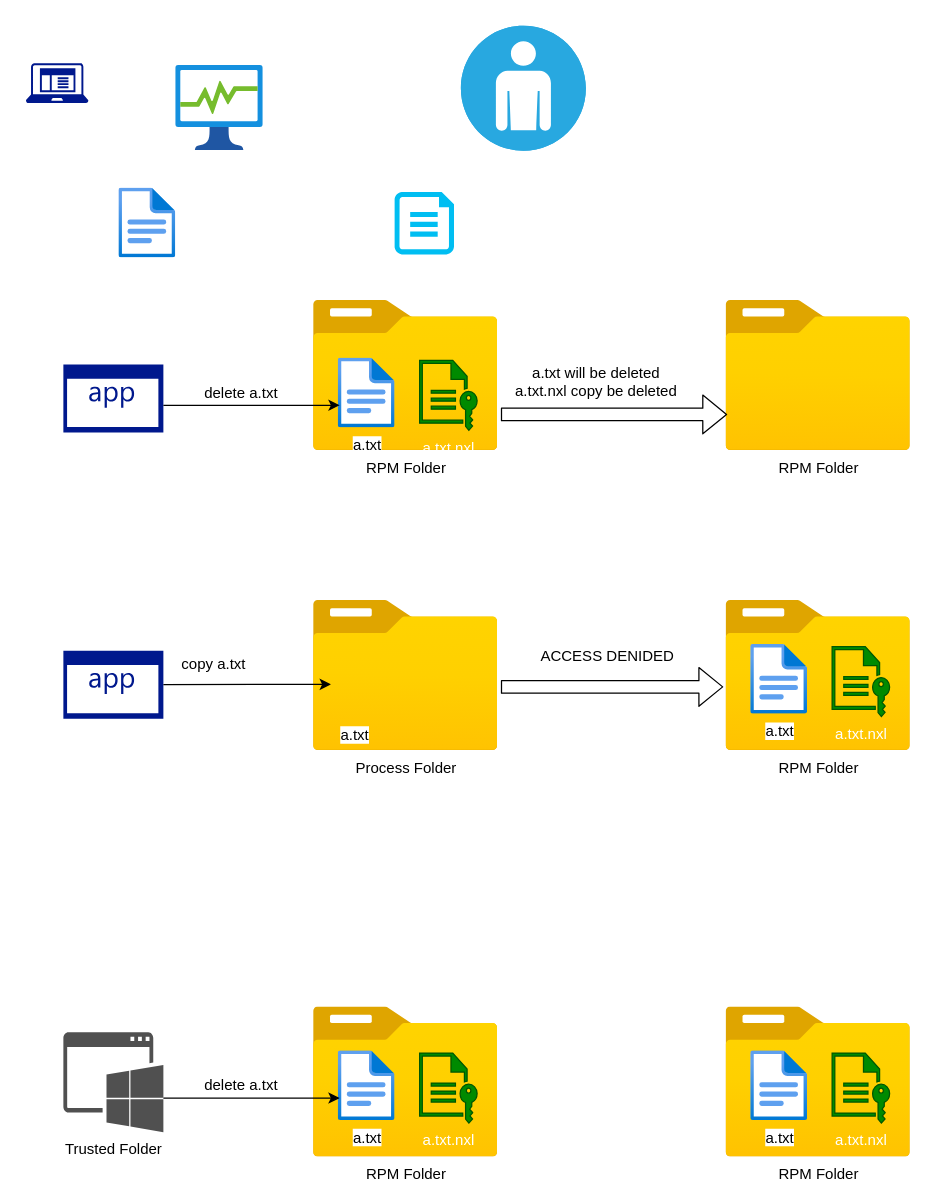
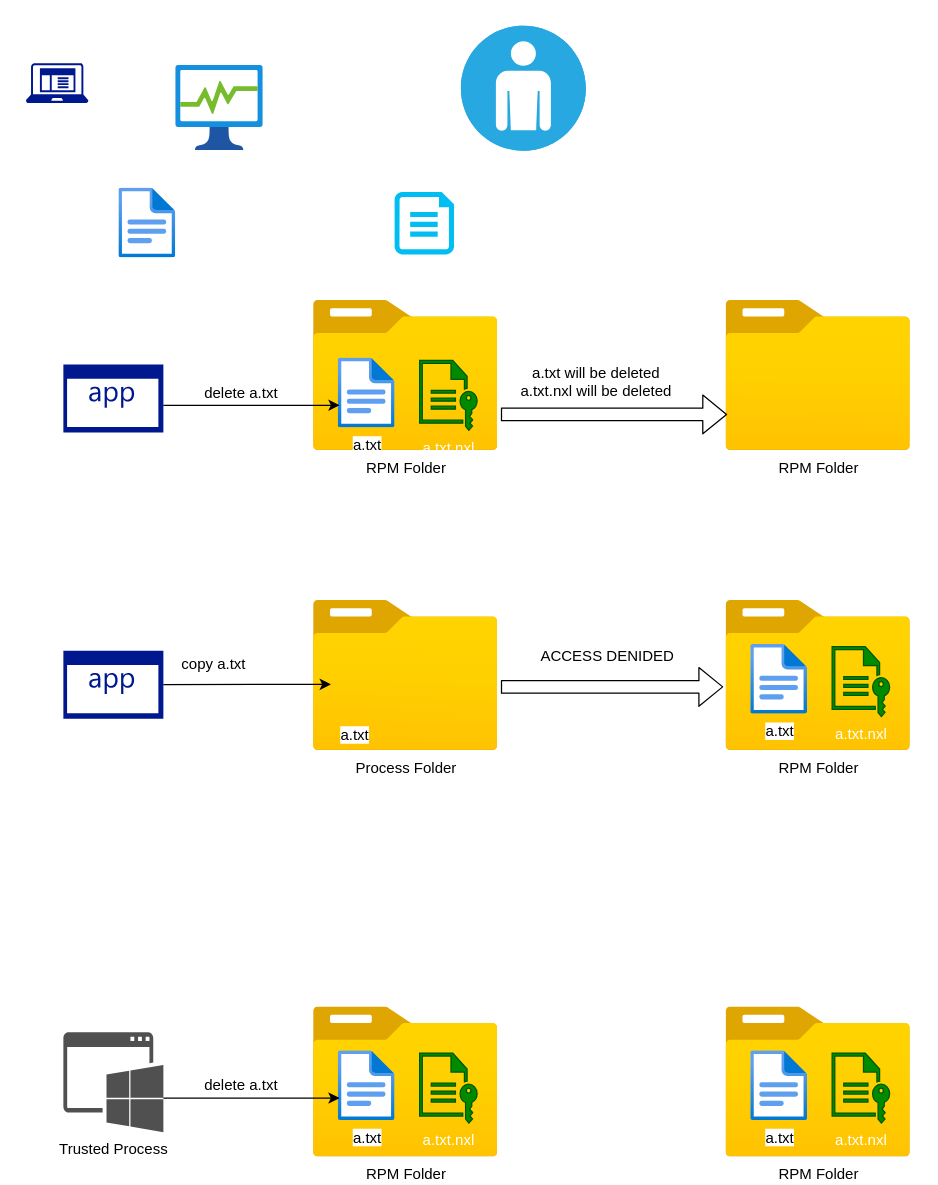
  <mxCell id="0" />
  <mxCell id="1" parent="0" />
  <mxCell id="2" value="" style="fillColor=#28A8E0;verticalLabelPosition=bottom;html=1;strokeColor=#ffffff;verticalAlign=top;align=center;points=[[0.145,0.145,0],[0.5,0,0],[0.855,0.145,0],[1,0.5,0],[0.855,0.855,0],[0.5,1,0],[0.145,0.855,0],[0,0.5,0]];pointerEvents=1;shape=mxgraph.cisco_safe.compositeIcon;bgIcon=ellipse;resIcon=mxgraph.cisco_safe.capability.user;" vertex="1" parent="1"><mxGeometry x="368" y="20" width="100" height="100" as="geometry" /></mxCell>
  <mxCell id="3" value="" style="aspect=fixed;html=1;points=[];align=center;image;fontSize=12;image=img/lib/azure2/general/Process_Explorer.svg;" vertex="1" parent="1"><mxGeometry x="140" y="52" width="70" height="68" as="geometry" /></mxCell>
  <mxCell id="4" value="" style="aspect=fixed;pointerEvents=1;shadow=0;dashed=0;html=1;strokeColor=none;labelPosition=center;verticalLabelPosition=bottom;verticalAlign=top;align=center;fillColor=#00188D;shape=mxgraph.mscae.enterprise.application" vertex="1" parent="1"><mxGeometry x="50" y="291" width="80" height="54.4" as="geometry" /></mxCell>
  <mxCell id="5" value="" style="aspect=fixed;pointerEvents=1;shadow=0;dashed=0;html=1;strokeColor=none;labelPosition=center;verticalLabelPosition=bottom;verticalAlign=top;align=center;fillColor=#00188D;shape=mxgraph.mscae.enterprise.client_application" vertex="1" parent="1"><mxGeometry x="20" y="50" width="50" height="32" as="geometry" /></mxCell>
- <mxCell id="6" value="Trusted Folder" style="pointerEvents=1;shadow=0;dashed=0;html=1;strokeColor=none;fillColor=#505050;labelPosition=center;verticalLabelPosition=bottom;verticalAlign=top;outlineConnect=0;align=center;shape=mxgraph.office.concepts.application_windows;" vertex="1" parent="1"><mxGeometry x="50" y="825.24" width="80" height="80" as="geometry" /></mxCell>
+ <mxCell id="6" value="Trusted Process" style="pointerEvents=1;shadow=0;dashed=0;html=1;strokeColor=none;fillColor=#505050;labelPosition=center;verticalLabelPosition=bottom;verticalAlign=top;outlineConnect=0;align=center;shape=mxgraph.office.concepts.application_windows;" vertex="1" parent="1"><mxGeometry x="50" y="825.24" width="80" height="80" as="geometry" /></mxCell>
  <mxCell id="7" value="" style="group" vertex="1" connectable="0" parent="1"><mxGeometry x="580" y="805.24" width="147.86" height="120" as="geometry" /></mxCell>
  <mxCell id="8" value="RPM Folder" style="aspect=fixed;html=1;points=[];align=center;image;fontSize=12;image=img/lib/azure2/general/Folder_Blank.svg;" vertex="1" parent="7"><mxGeometry width="147.86" height="120" as="geometry" /></mxCell>
  <mxCell id="9" value="a.txt.nxl" style="pointerEvents=1;shadow=0;dashed=0;html=1;strokeColor=#005700;fillColor=#008a00;labelPosition=center;verticalLabelPosition=bottom;verticalAlign=top;outlineConnect=0;align=center;shape=mxgraph.office.concepts.file_key;fontColor=#ffffff;" vertex="1" parent="7"><mxGeometry x="85" y="36.74" width="46" height="56" as="geometry" /></mxCell>
  <mxCell id="10" value="a.txt" style="aspect=fixed;html=1;points=[];align=center;image;fontSize=12;image=img/lib/azure2/general/File.svg;" vertex="1" parent="7"><mxGeometry x="20" y="35" width="45.45" height="56" as="geometry" /></mxCell>
  <mxCell id="11" value="" style="group" vertex="1" connectable="0" parent="1"><mxGeometry x="250" y="805.24" width="147.86" height="120" as="geometry" /></mxCell>
  <mxCell id="12" value="RPM Folder" style="aspect=fixed;html=1;points=[];align=center;image;fontSize=12;image=img/lib/azure2/general/Folder_Blank.svg;" vertex="1" parent="11"><mxGeometry width="147.86" height="120" as="geometry" /></mxCell>
  <mxCell id="13" value="a.txt.nxl" style="pointerEvents=1;shadow=0;dashed=0;html=1;strokeColor=#005700;fillColor=#008a00;labelPosition=center;verticalLabelPosition=bottom;verticalAlign=top;outlineConnect=0;align=center;shape=mxgraph.office.concepts.file_key;fontColor=#ffffff;" vertex="1" parent="11"><mxGeometry x="85" y="36.74" width="46" height="56" as="geometry" /></mxCell>
  <mxCell id="14" value="a.txt" style="aspect=fixed;html=1;points=[];align=center;image;fontSize=12;image=img/lib/azure2/general/File.svg;" vertex="1" parent="11"><mxGeometry x="20" y="35" width="45.45" height="56" as="geometry" /></mxCell>
  <mxCell id="15" value="" style="endArrow=classic;html=1;entryX=0.022;entryY=0.674;entryDx=0;entryDy=0;entryPerimeter=0;" edge="1" parent="1" target="14"><mxGeometry width="50" height="50" relative="1" as="geometry"><mxPoint x="130" y="878" as="sourcePoint" /><mxPoint x="230" y="879" as="targetPoint" /></mxGeometry></mxCell>
  <mxCell id="16" value="delete a.txt" style="text;html=1;align=center;verticalAlign=middle;resizable=0;points=[];autosize=1;strokeColor=none;" vertex="1" parent="1"><mxGeometry x="157" y="858" width="70" height="20" as="geometry" /></mxCell>
  <mxCell id="17" value="" style="group" vertex="1" connectable="0" parent="1"><mxGeometry x="250" y="240" width="147.86" height="120" as="geometry" /></mxCell>
  <mxCell id="18" value="RPM Folder" style="aspect=fixed;html=1;points=[];align=center;image;fontSize=12;image=img/lib/azure2/general/Folder_Blank.svg;" vertex="1" parent="17"><mxGeometry width="147.86" height="120" as="geometry" /></mxCell>
  <mxCell id="19" value="a.txt.nxl" style="pointerEvents=1;shadow=0;dashed=0;html=1;strokeColor=#005700;fillColor=#008a00;labelPosition=center;verticalLabelPosition=bottom;verticalAlign=top;outlineConnect=0;align=center;shape=mxgraph.office.concepts.file_key;fontColor=#ffffff;" vertex="1" parent="17"><mxGeometry x="85" y="47.74" width="46" height="56" as="geometry" /></mxCell>
  <mxCell id="20" value="a.txt" style="aspect=fixed;html=1;points=[];align=center;image;fontSize=12;image=img/lib/azure2/general/File.svg;" vertex="1" parent="17"><mxGeometry x="20" y="46" width="45.45" height="56" as="geometry" /></mxCell>
  <mxCell id="21" value="" style="endArrow=classic;html=1;entryX=0.022;entryY=0.674;entryDx=0;entryDy=0;entryPerimeter=0;" edge="1" parent="1" target="20"><mxGeometry width="50" height="50" relative="1" as="geometry"><mxPoint x="130" y="323.76" as="sourcePoint" /><mxPoint x="230" y="324.76" as="targetPoint" /></mxGeometry></mxCell>
  <mxCell id="22" value="delete a.txt" style="text;html=1;align=center;verticalAlign=middle;resizable=0;points=[];autosize=1;strokeColor=none;" vertex="1" parent="1"><mxGeometry x="157" y="303.76" width="70" height="20" as="geometry" /></mxCell>
  <mxCell id="23" value="RPM Folder" style="aspect=fixed;html=1;points=[];align=center;image;fontSize=12;image=img/lib/azure2/general/Folder_Blank.svg;" vertex="1" parent="1"><mxGeometry x="580" y="240" width="147.86" height="120" as="geometry" /></mxCell>
  <mxCell id="24" value="" style="shape=flexArrow;endArrow=classic;html=1;entryX=0.007;entryY=0.667;entryDx=0;entryDy=0;entryPerimeter=0;" edge="1" parent="1"><mxGeometry width="50" height="50" relative="1" as="geometry"><mxPoint x="400" y="331" as="sourcePoint" /><mxPoint x="581.035" y="331.04" as="targetPoint" /></mxGeometry></mxCell>
- <mxCell id="25" value="a.txt will be deleted&lt;br&gt;a.txt.nxl copy be deleted" style="text;html=1;align=center;verticalAlign=middle;resizable=0;points=[];autosize=1;strokeColor=none;" vertex="1" parent="1"><mxGeometry x="406" y="289.76" width="140" height="30" as="geometry" /></mxCell>
+ <mxCell id="25" value="a.txt will be deleted&lt;br&gt;a.txt.nxl will be deleted" style="text;html=1;align=center;verticalAlign=middle;resizable=0;points=[];autosize=1;strokeColor=none;" vertex="1" parent="1"><mxGeometry x="406" y="289.76" width="140" height="30" as="geometry" /></mxCell>
  <mxCell id="26" value="" style="aspect=fixed;pointerEvents=1;shadow=0;dashed=0;html=1;strokeColor=none;labelPosition=center;verticalLabelPosition=bottom;verticalAlign=top;align=center;fillColor=#00188D;shape=mxgraph.mscae.enterprise.application" vertex="1" parent="1"><mxGeometry x="50" y="520" width="80" height="54.4" as="geometry" /></mxCell>
  <mxCell id="27" value="" style="group" vertex="1" connectable="0" parent="1"><mxGeometry x="580" y="480" width="147.86" height="120" as="geometry" /></mxCell>
  <mxCell id="28" value="RPM Folder" style="aspect=fixed;html=1;points=[];align=center;image;fontSize=12;image=img/lib/azure2/general/Folder_Blank.svg;" vertex="1" parent="27"><mxGeometry width="147.86" height="120" as="geometry" /></mxCell>
  <mxCell id="29" value="a.txt.nxl" style="pointerEvents=1;shadow=0;dashed=0;html=1;strokeColor=#005700;fillColor=#008a00;labelPosition=center;verticalLabelPosition=bottom;verticalAlign=top;outlineConnect=0;align=center;shape=mxgraph.office.concepts.file_key;fontColor=#ffffff;" vertex="1" parent="27"><mxGeometry x="85" y="36.74" width="46" height="56" as="geometry" /></mxCell>
  <mxCell id="30" value="a.txt" style="aspect=fixed;html=1;points=[];align=center;image;fontSize=12;image=img/lib/azure2/general/File.svg;" vertex="1" parent="27"><mxGeometry x="20" y="35" width="45.45" height="56" as="geometry" /></mxCell>
  <mxCell id="31" value="copy a.txt" style="text;html=1;align=center;verticalAlign=middle;resizable=0;points=[];autosize=1;strokeColor=none;" vertex="1" parent="1"><mxGeometry x="140" y="521" width="60" height="20" as="geometry" /></mxCell>
  <mxCell id="32" value="Process Folder" style="aspect=fixed;html=1;points=[];align=center;image;fontSize=12;image=img/lib/azure2/general/Folder_Blank.svg;" vertex="1" parent="1"><mxGeometry x="250" y="480" width="147.86" height="120" as="geometry" /></mxCell>
  <mxCell id="33" value="" style="aspect=fixed;html=1;points=[];align=center;image;fontSize=12;image=img/lib/azure2/general/File.svg;autosize=0;labelBorderColor=#66FFB3;imageBackground=#FFFFFF;" vertex="1" parent="1"><mxGeometry x="94.55" y="150" width="45.45" height="56" as="geometry" /></mxCell>
  <mxCell id="34" value="" style="verticalLabelPosition=bottom;html=1;verticalAlign=top;align=center;strokeColor=none;fillColor=#00BEF2;shape=mxgraph.azure.cloud_services_configuration_file;pointerEvents=1;" vertex="1" parent="1"><mxGeometry x="315" y="153" width="47.5" height="50" as="geometry" /></mxCell>
  <mxCell id="35" value="a.txt" style="shape=image;html=1;verticalAlign=top;verticalLabelPosition=bottom;labelBackgroundColor=#ffffff;imageAspect=0;aspect=fixed;image=https://cdn3.iconfinder.com/data/icons/google-suits-1/32/7_docs_document_file_data_google_suits-128.png" vertex="1" parent="1"><mxGeometry x="250" y="509.2" width="65" height="65" as="geometry" /></mxCell>
  <mxCell id="36" value="" style="endArrow=classic;html=1;exitX=1;exitY=0.5;exitDx=0;exitDy=0;exitPerimeter=0;" edge="1" parent="1"><mxGeometry width="50" height="50" relative="1" as="geometry"><mxPoint x="130" y="547.2" as="sourcePoint" /><mxPoint x="264" y="547" as="targetPoint" /></mxGeometry></mxCell>
  <mxCell id="37" value="" style="shape=flexArrow;endArrow=classic;html=1;entryX=-0.014;entryY=0.575;entryDx=0;entryDy=0;entryPerimeter=0;" edge="1" parent="1" target="28"><mxGeometry width="50" height="50" relative="1" as="geometry"><mxPoint x="400" y="549" as="sourcePoint" /><mxPoint x="460" y="550" as="targetPoint" /></mxGeometry></mxCell>
  <mxCell id="38" value="ACCESS DENIDED" style="text;html=1;align=center;verticalAlign=middle;resizable=0;points=[];autosize=1;strokeColor=none;" vertex="1" parent="1"><mxGeometry x="425" y="515" width="120" height="20" as="geometry" /></mxCell>
